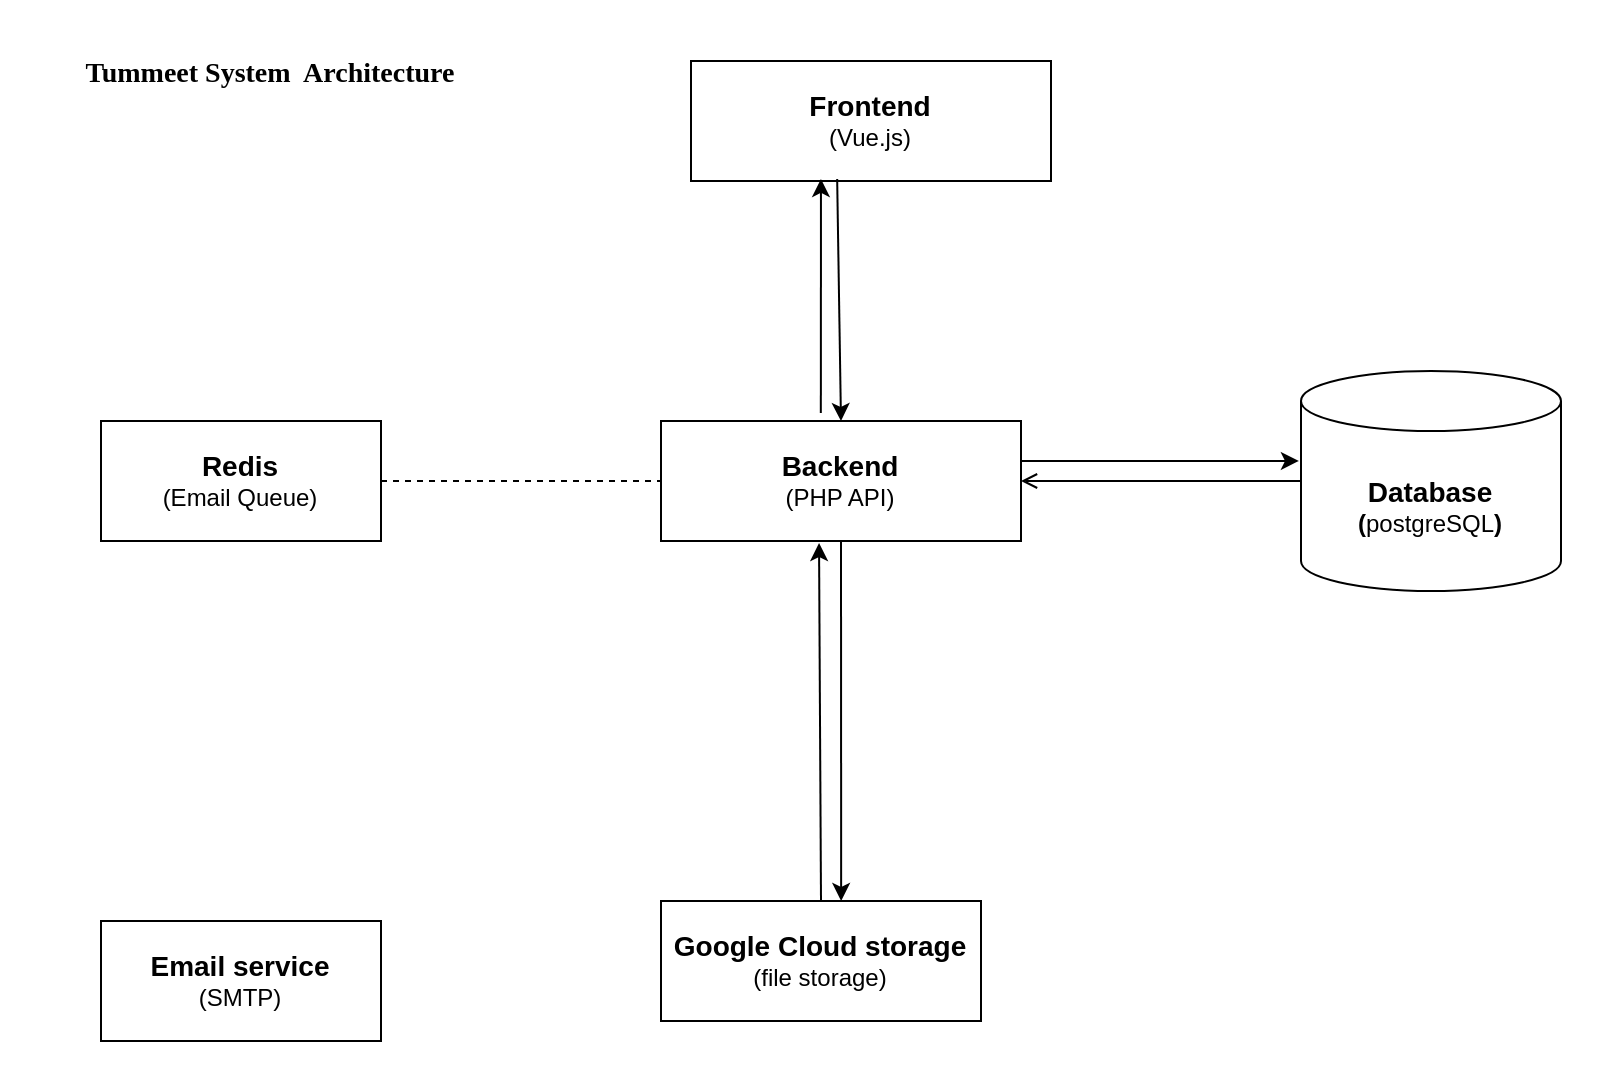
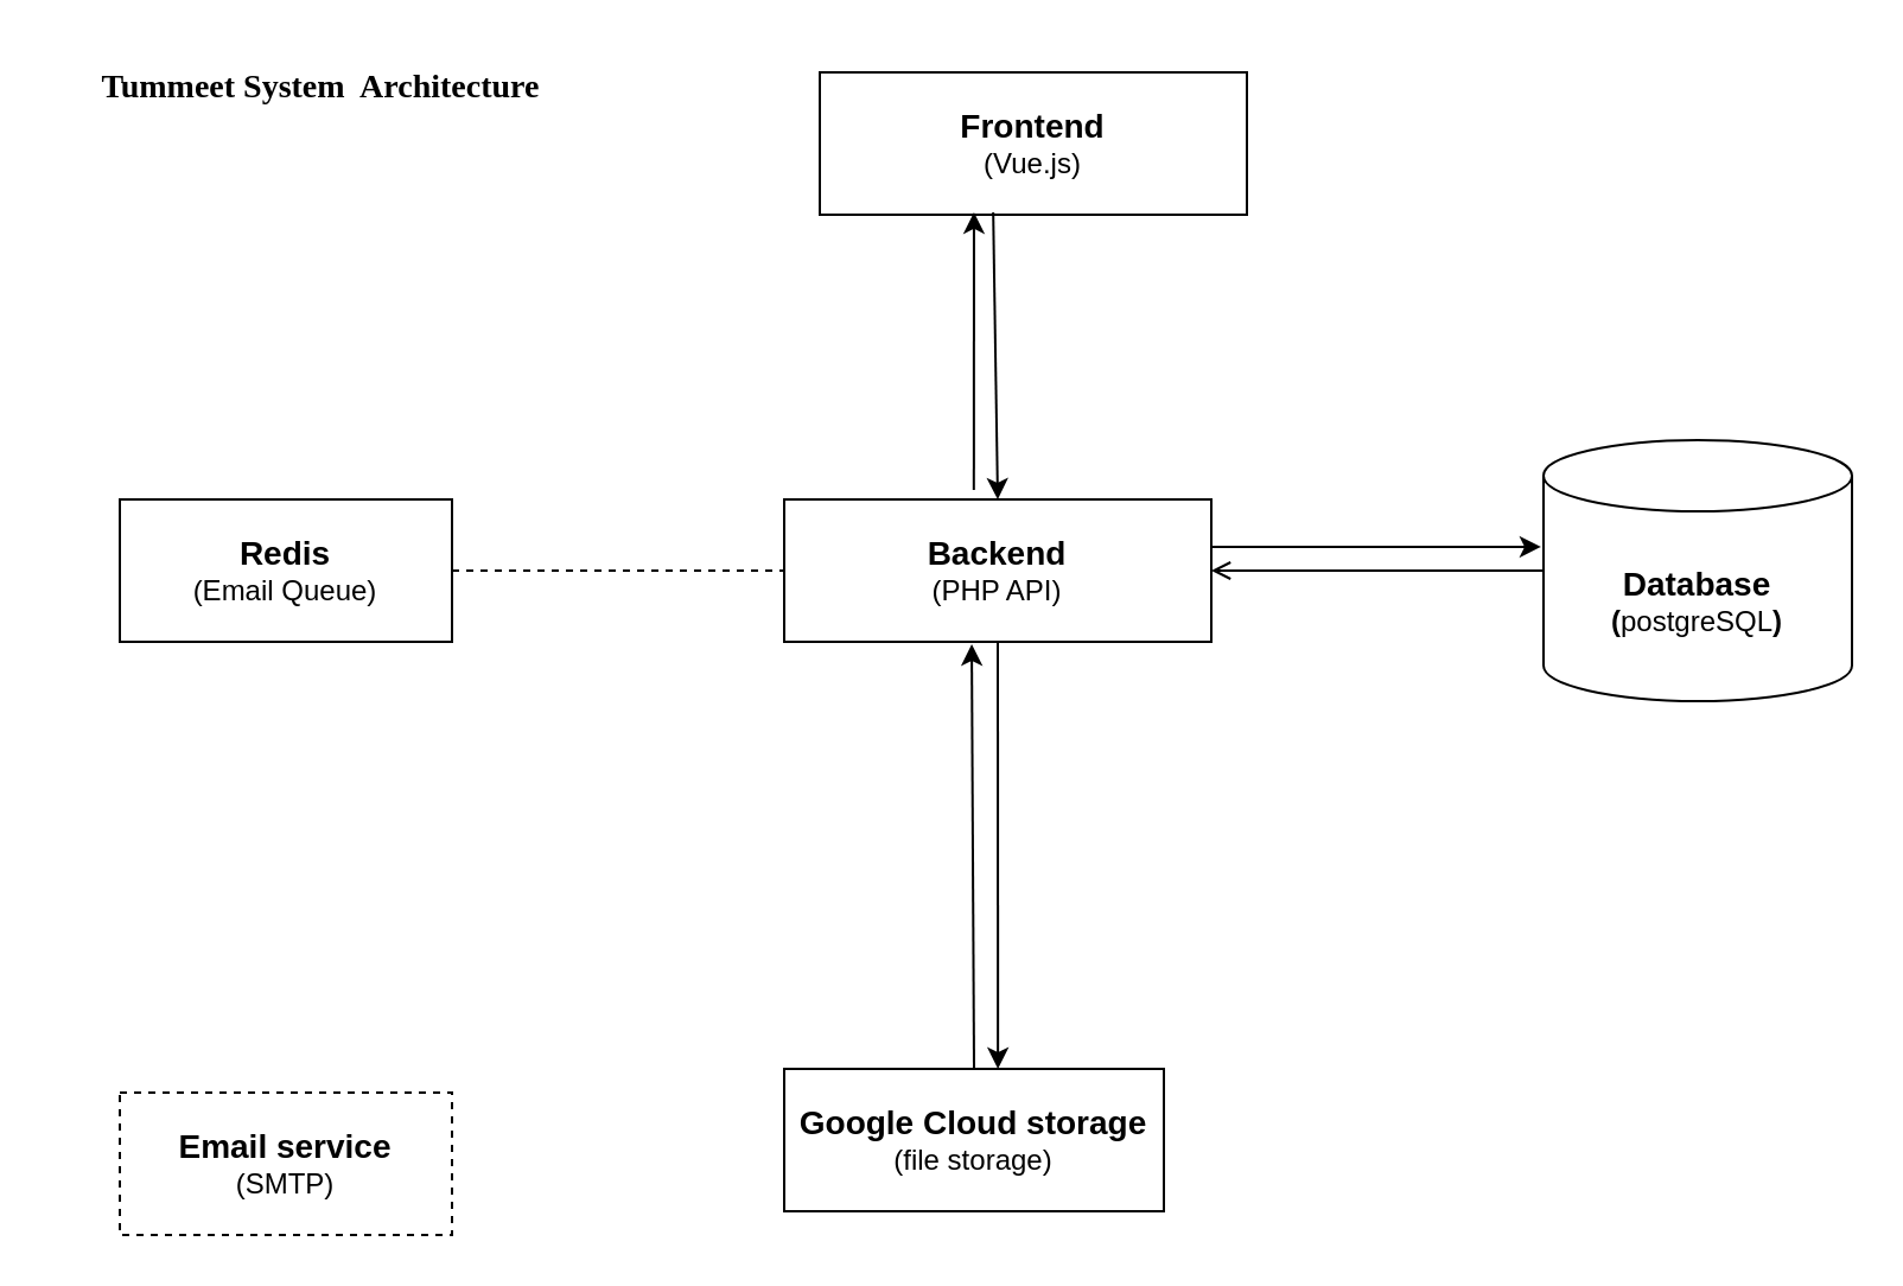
  <mxCell id="0" />
  <mxCell id="1" parent="0" />
  <mxCell id="2" value="&lt;div&gt;&lt;b&gt;&lt;font style=&quot;font-size: 14px;&quot;&gt;Frontend&lt;/font&gt;&lt;/b&gt;&lt;/div&gt;&lt;div&gt;(Vue.js)&lt;/div&gt;" style="rounded=0;whiteSpace=wrap;html=1;" parent="1" vertex="1"><mxGeometry x="345" y="30" width="180" height="60" as="geometry" /></mxCell>
  <mxCell id="3" value="&lt;div&gt;&lt;font style=&quot;font-size: 14px;&quot;&gt;Backend&lt;/font&gt;&lt;/div&gt;&lt;div&gt;&lt;span style=&quot;font-weight: normal;&quot;&gt;(PHP API)&lt;/span&gt;&lt;/div&gt;" style="rounded=0;whiteSpace=wrap;html=1;fontStyle=1" parent="1" vertex="1"><mxGeometry x="330" y="210" width="180" height="60" as="geometry" /></mxCell>
  <mxCell id="4" value="&lt;div&gt;&lt;font style=&quot;font-size: 14px;&quot;&gt;&lt;b&gt;Google Cloud storage&lt;/b&gt;&lt;/font&gt;&lt;/div&gt;&lt;div&gt;(file storage)&lt;br&gt;&lt;/div&gt;" style="rounded=0;whiteSpace=wrap;html=1;" parent="1" vertex="1"><mxGeometry x="330" y="450" width="160" height="60" as="geometry" /></mxCell>
  <mxCell id="5" value="&lt;div&gt;&lt;font style=&quot;font-size: 14px;&quot;&gt;&lt;b&gt;Database&lt;/b&gt;&lt;/font&gt;&lt;/div&gt;&lt;div&gt;&lt;b&gt;(&lt;/b&gt;postgreSQL&lt;b&gt;)&lt;br&gt;&lt;/b&gt;&lt;/div&gt;" style="shape=cylinder3;whiteSpace=wrap;html=1;boundedLbl=1;backgroundOutline=1;size=15;" parent="1" vertex="1"><mxGeometry x="650" y="185" width="130" height="110" as="geometry" /></mxCell>
  <mxCell id="6" value="&lt;div&gt;&lt;b&gt;&lt;font style=&quot;font-size: 14px;&quot;&gt;Redis&lt;/font&gt;&lt;/b&gt;&lt;/div&gt;&lt;div&gt;(Email Queue)&lt;br&gt;&lt;/div&gt;" style="rounded=0;whiteSpace=wrap;html=1;" parent="1" vertex="1"><mxGeometry x="50" y="210" width="140" height="60" as="geometry" /></mxCell>
- <mxCell id="7" value="&lt;div&gt;&lt;font style=&quot;font-size: 14px;&quot;&gt;&lt;b&gt;Email service&lt;/b&gt;&lt;/font&gt;&lt;/div&gt;&lt;div&gt;(SMTP)&lt;br&gt;&lt;/div&gt;" style="rounded=0;whiteSpace=wrap;html=1;" parent="1" vertex="1"><mxGeometry x="50" y="460" width="140" height="60" as="geometry" /></mxCell>
+ <mxCell id="7" value="&lt;div&gt;&lt;font style=&quot;font-size: 14px;&quot;&gt;&lt;b&gt;Email service&lt;/b&gt;&lt;/font&gt;&lt;/div&gt;&lt;div&gt;(SMTP)&lt;br&gt;&lt;/div&gt;" style="rounded=0;whiteSpace=wrap;html=1;dashed=1;" parent="1" vertex="1"><mxGeometry x="50" y="460" width="140" height="60" as="geometry" /></mxCell>
  <mxCell id="8" value="" style="endArrow=none;dashed=1;html=1;rounded=0;entryX=0;entryY=0.5;entryDx=0;entryDy=0;exitX=1;exitY=0.5;exitDx=0;exitDy=0;movable=0;resizable=0;rotatable=0;deletable=0;editable=0;locked=1;connectable=0;" parent="1" source="6" target="3" edge="1"><mxGeometry width="50" height="50" relative="1" as="geometry"><mxPoint x="350" y="390" as="sourcePoint" /><mxPoint x="400" y="340" as="targetPoint" /></mxGeometry></mxCell>
  <mxCell id="9" value="" style="endArrow=classic;html=1;rounded=0;exitX=0.444;exitY=-0.067;exitDx=0;exitDy=0;exitPerimeter=0;movable=0;resizable=0;rotatable=0;deletable=0;editable=0;locked=1;connectable=0;entryX=0.361;entryY=0.983;entryDx=0;entryDy=0;entryPerimeter=0;" parent="1" source="3" target="2" edge="1"><mxGeometry width="50" height="50" relative="1" as="geometry"><mxPoint x="410" y="280" as="sourcePoint" /><mxPoint x="409" y="150" as="targetPoint" /></mxGeometry></mxCell>
  <mxCell id="10" value="" style="endArrow=classic;html=1;rounded=0;exitX=0.406;exitY=0.983;exitDx=0;exitDy=0;exitPerimeter=0;movable=0;resizable=0;rotatable=0;deletable=0;editable=0;locked=1;connectable=0;entryX=0.5;entryY=0;entryDx=0;entryDy=0;" parent="1" source="2" target="3" edge="1"><mxGeometry width="50" height="50" relative="1" as="geometry"><mxPoint x="419" y="156" as="sourcePoint" /><mxPoint x="419" y="290" as="targetPoint" /></mxGeometry></mxCell>
  <mxCell id="11" value="" style="endArrow=classic;html=1;rounded=0;movable=0;resizable=0;rotatable=0;deletable=0;editable=0;locked=1;connectable=0;entryX=-0.008;entryY=0.409;entryDx=0;entryDy=0;entryPerimeter=0;" parent="1" target="5" edge="1"><mxGeometry width="50" height="50" relative="1" as="geometry"><mxPoint x="510" y="230" as="sourcePoint" /><mxPoint x="631" y="230" as="targetPoint" /></mxGeometry></mxCell>
  <mxCell id="12" value="" style="endArrow=open;html=1;rounded=0;entryX=1;entryY=0.5;entryDx=0;entryDy=0;movable=0;resizable=0;rotatable=0;deletable=0;editable=0;locked=1;connectable=0;exitX=0;exitY=0.5;exitDx=0;exitDy=0;exitPerimeter=0;" parent="1" source="5" target="3" edge="1"><mxGeometry width="50" height="50" relative="1" as="geometry"><mxPoint x="580" y="250" as="sourcePoint" /><mxPoint x="490" y="315" as="targetPoint" /></mxGeometry></mxCell>
  <mxCell id="13" value="" style="endArrow=classic;html=1;rounded=0;exitX=0.5;exitY=0;exitDx=0;exitDy=0;movable=0;resizable=0;rotatable=0;deletable=0;editable=0;locked=1;connectable=0;entryX=0.439;entryY=1.017;entryDx=0;entryDy=0;entryPerimeter=0;" parent="1" source="4" target="3" edge="1"><mxGeometry width="50" height="50" relative="1" as="geometry"><mxPoint x="370" y="360" as="sourcePoint" /><mxPoint x="410" y="272" as="targetPoint" /></mxGeometry></mxCell>
  <mxCell id="14" value="" style="endArrow=classic;html=1;rounded=0;exitX=0.5;exitY=1;exitDx=0;exitDy=0;movable=0;resizable=0;rotatable=0;deletable=0;editable=0;locked=1;connectable=0;entryX=0.563;entryY=0;entryDx=0;entryDy=0;entryPerimeter=0;" parent="1" source="3" target="4" edge="1"><mxGeometry width="50" height="50" relative="1" as="geometry"><mxPoint x="420" y="282" as="sourcePoint" /><mxPoint x="417" y="446" as="targetPoint" /></mxGeometry></mxCell>
  <mxCell id="15" value="&lt;b&gt;&lt;font style=&quot;font-size: 14px;&quot; face=&quot;Verdana&quot;&gt;Tummeet System&amp;nbsp; Architecture&lt;/font&gt;&lt;font size=&quot;3&quot;&gt;&lt;br&gt;&lt;/font&gt;&lt;/b&gt;" style="text;html=1;align=center;verticalAlign=middle;whiteSpace=wrap;rounded=0;" parent="1" vertex="1"><mxGeometry x="20" y="20" width="230" height="30" as="geometry" /></mxCell>
